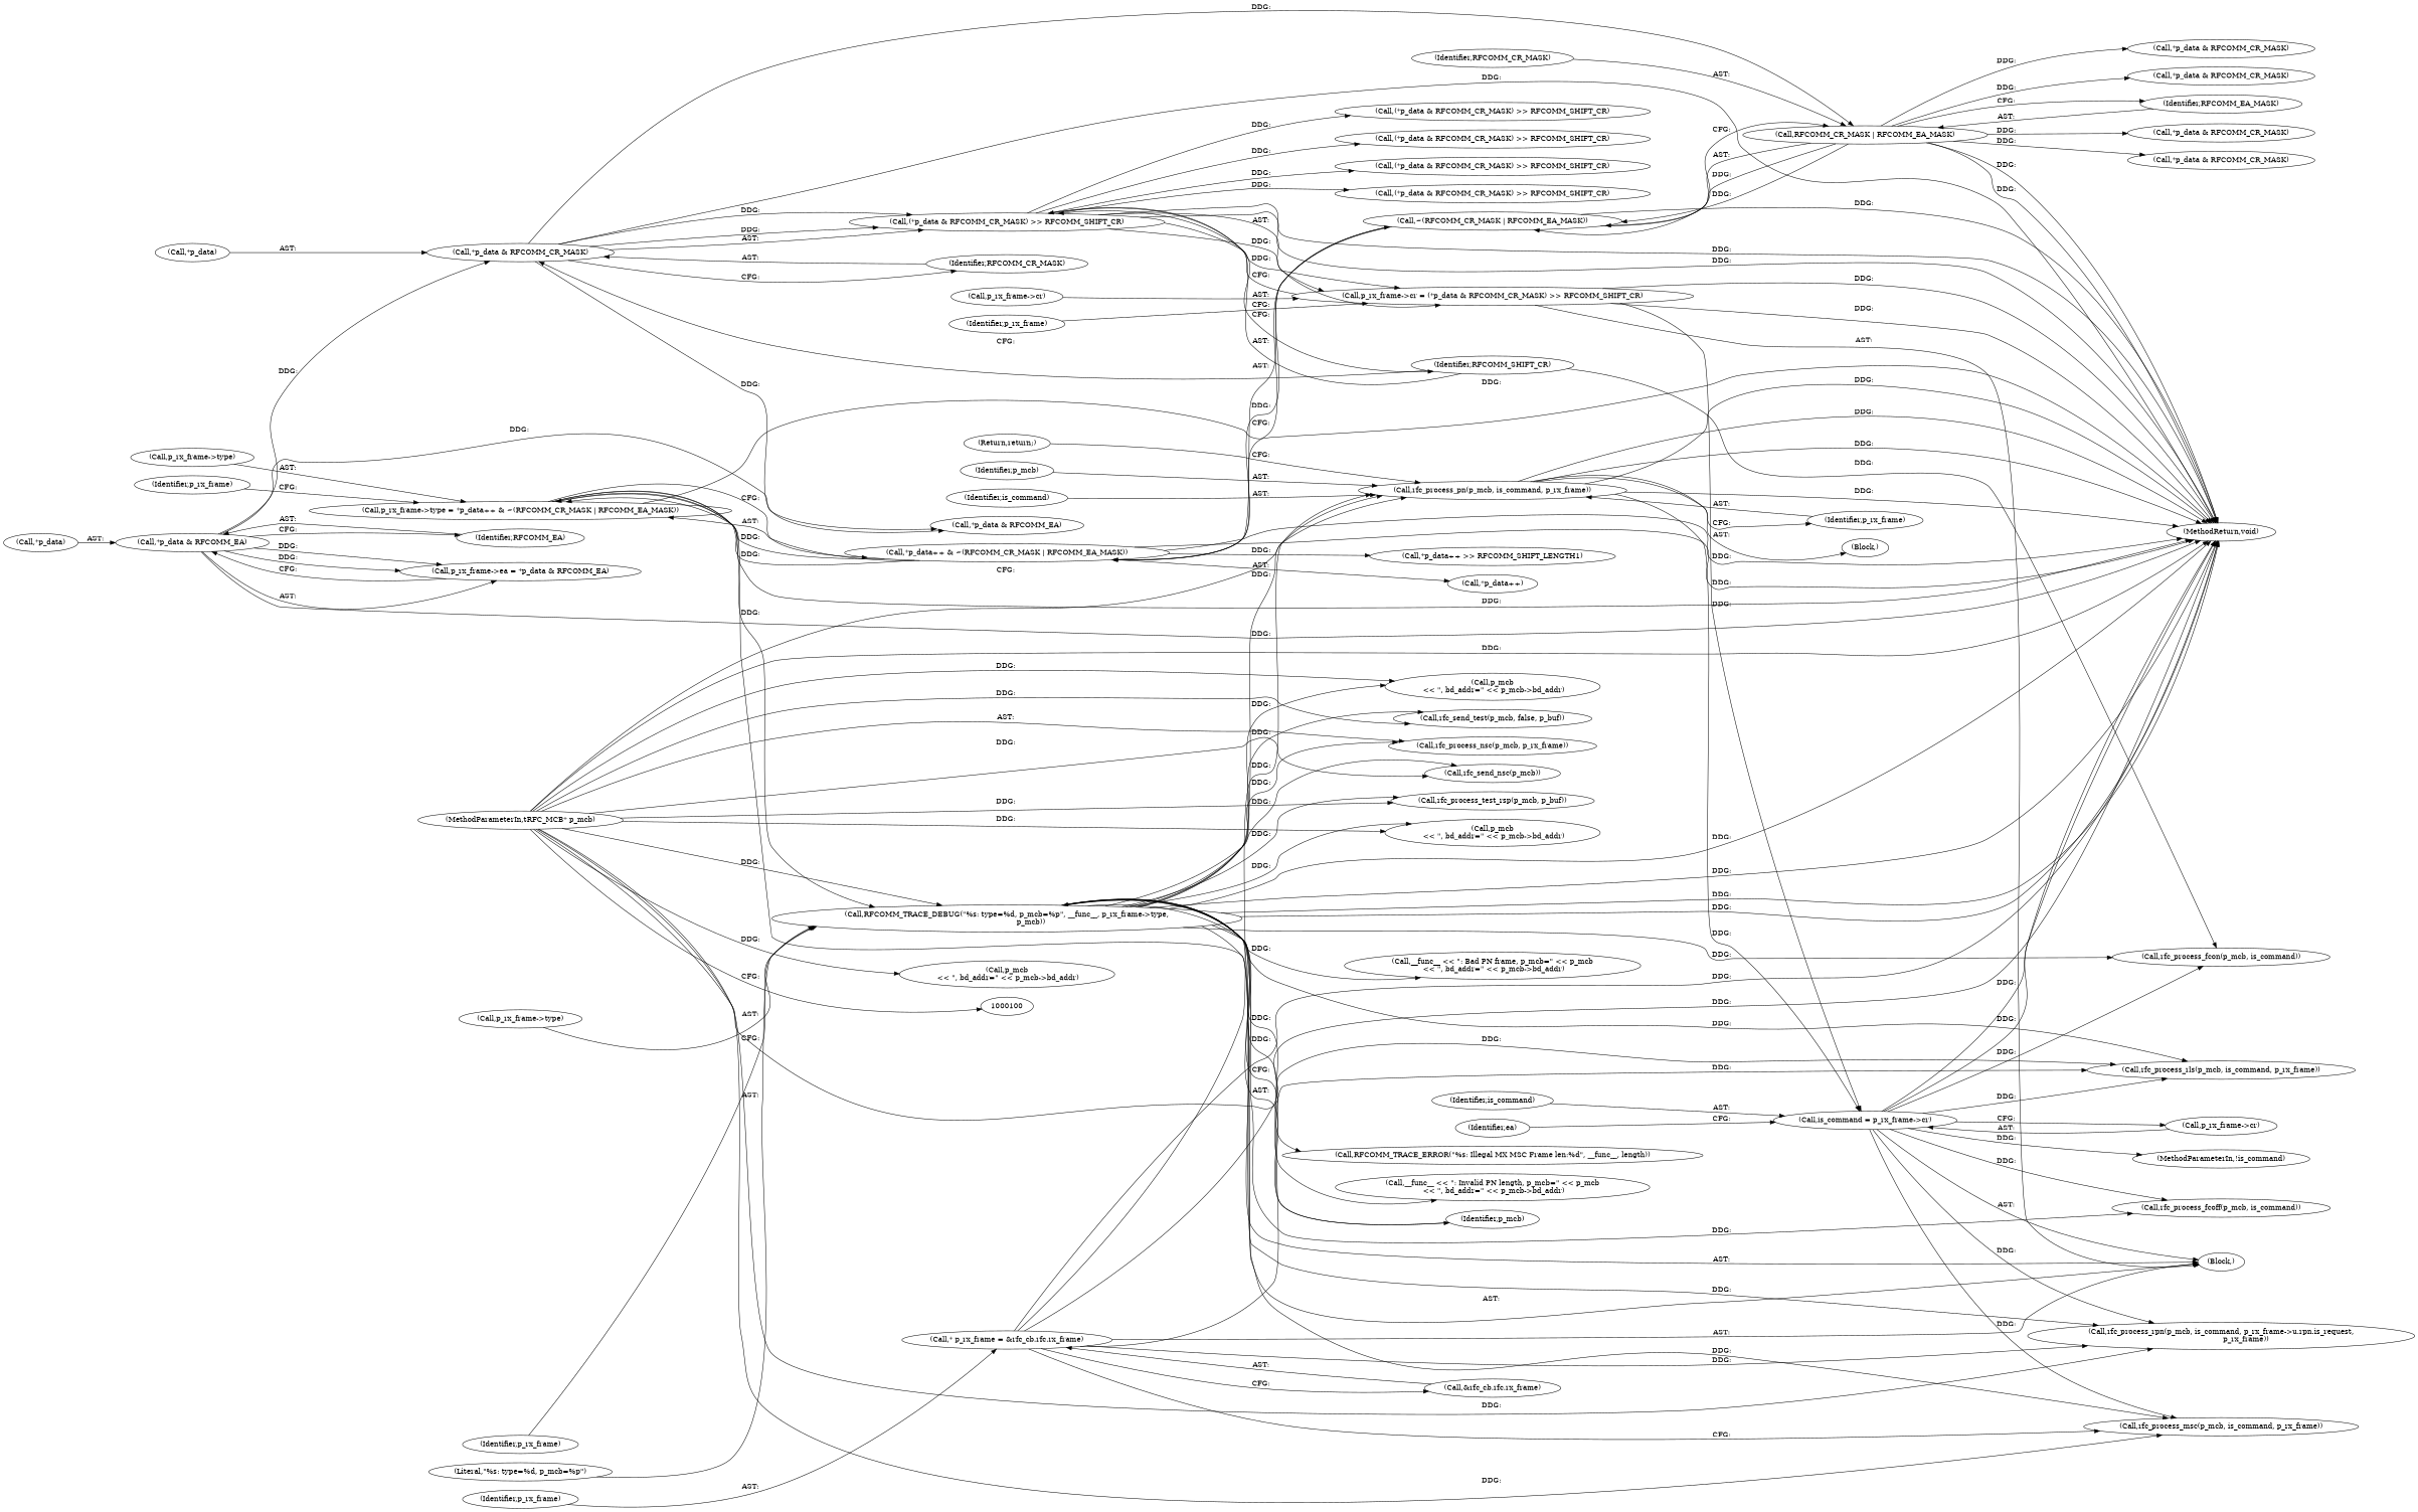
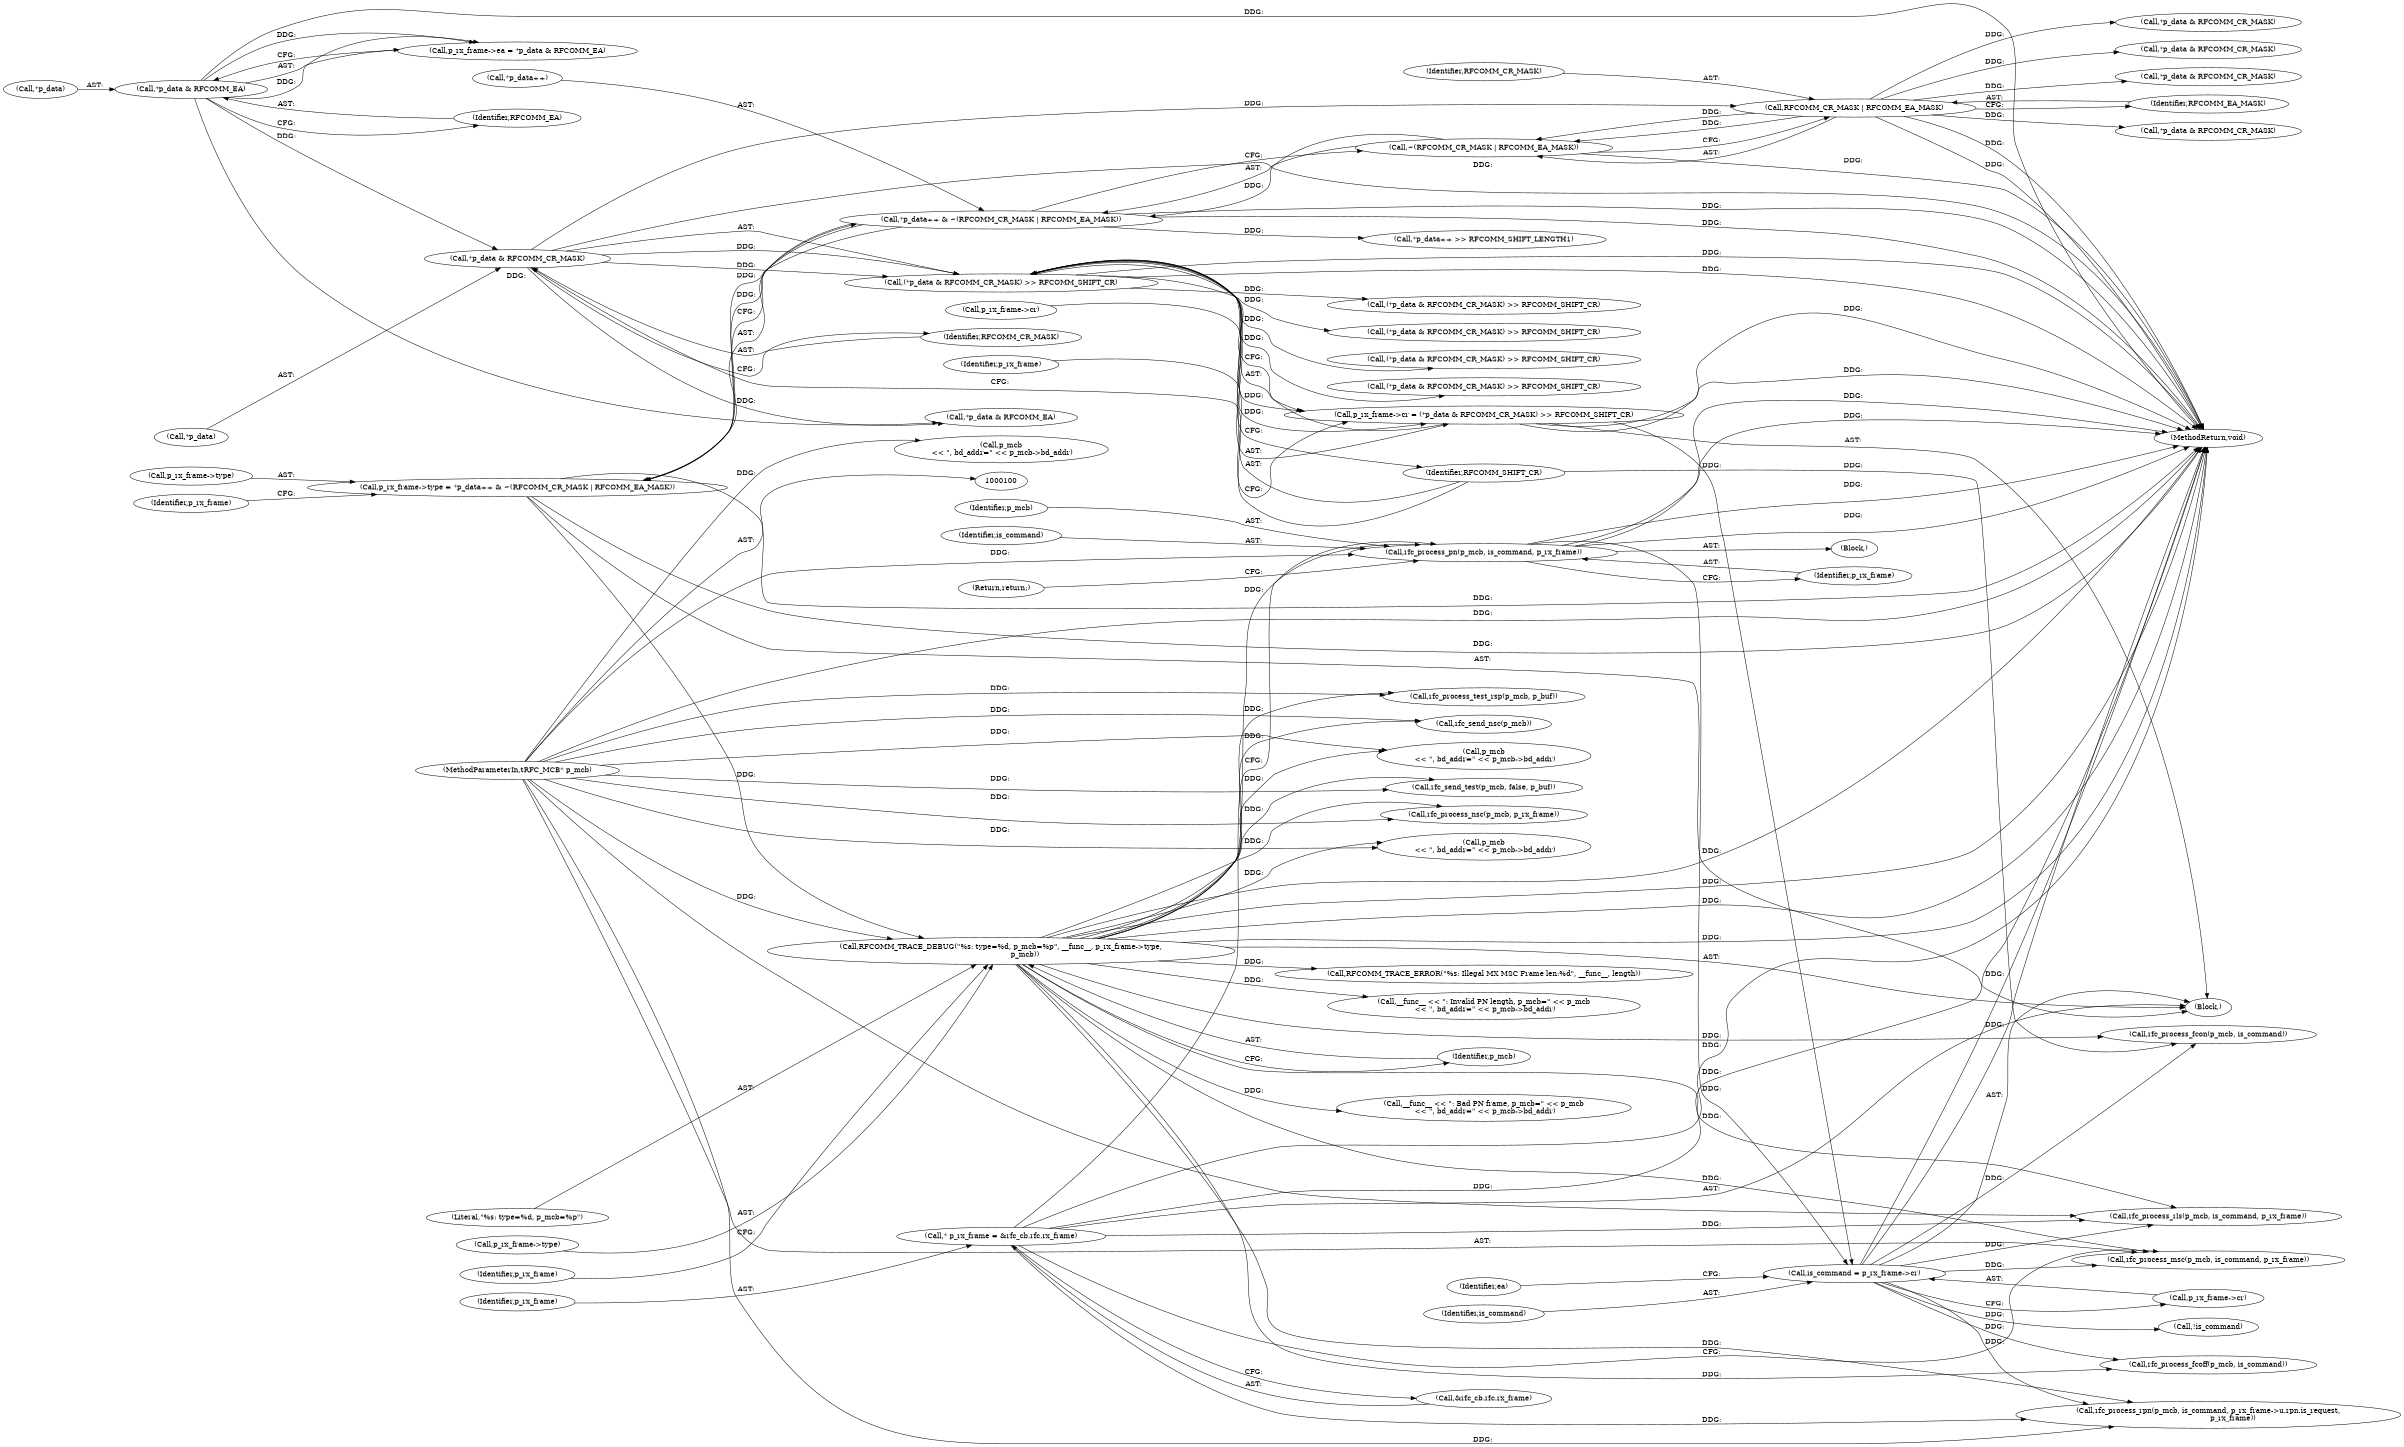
  digraph {
    rankdir=LR
    n1 [label="(Call,rfc_process_pn(p_mcb, is_command, p_rx_frame))"]
    n2 [label="(Block,)"]
    n3 [label="(MethodReturn,void)"]
    n4 [label="(Identifier,p_rx_frame)"]
    n5 [label="(Call,is_command = p_rx_frame->cr)"]
    n6 [label="(Call,RFCOMM_TRACE_DEBUG(\"%s: type=%d, p_mcb=%p\", __func__, p_rx_frame->type,\n                     p_mcb))"]
    n7 [label="(Call,rfc_process_fcon(p_mcb, is_command))"]
    n8 [label="(Call,rfc_process_msc(p_mcb, is_command, p_rx_frame))"]
    n9 [label="(Call,rfc_process_fcoff(p_mcb, is_command))"]
    n10 [label="(Call,rfc_send_nsc(p_mcb))"]
    n11 [label="(Call,rfc_process_rpn(p_mcb, is_command, p_rx_frame->u.rpn.is_request,\n                      p_rx_frame))"]
    n12 [label="(Call,p_mcb\n << \", bd_addr=\" << p_mcb->bd_addr)"]
    n13 [label="(Call,rfc_send_test(p_mcb, false, p_buf))"]
    n14 [label="(Call,__func__ << \": Bad PN frame, p_mcb=\" << p_mcb\n << \", bd_addr=\" << p_mcb->bd_addr)"]
    n15 [label="(Block,)"]
    n16 [label="(Call,rfc_process_nsc(p_mcb, p_rx_frame))"]
    n17 [label="(Call,p_mcb\n << \", bd_addr=\" << p_mcb->bd_addr)"]
    n18 [label="(Identifier,p_mcb)"]
    n19 [label="(Call,rfc_process_rls(p_mcb, is_command, p_rx_frame))"]
    n20 [label="(Call,rfc_process_test_rsp(p_mcb, p_buf))"]
    n21 [label="(Call,RFCOMM_TRACE_ERROR(\"%s: Illegal MX MSC Frame len:%d\", __func__, length))"]
    n22 [label="(Call,__func__ << \": Invalid PN length, p_mcb=\" << p_mcb\n << \", bd_addr=\" << p_mcb->bd_addr)"]
    n23 [label="(Call,p_rx_frame->type = *p_data++ & ~(RFCOMM_CR_MASK | RFCOMM_EA_MASK))"]
    n24 [label="(Call,*p_data++ & ~(RFCOMM_CR_MASK | RFCOMM_EA_MASK))"]
    n25 [label="(Call,~(RFCOMM_CR_MASK | RFCOMM_EA_MASK))"]
    n26 [label="(Call,*p_data++ >> RFCOMM_SHIFT_LENGTH1)"]
    n27 [label="(Call,RFCOMM_CR_MASK | RFCOMM_EA_MASK)"]
    n28 [label="(Identifier,RFCOMM_EA_MASK)"]
    n29 [label="(Call,*p_data & RFCOMM_CR_MASK)"]
    n30 [label="(Call,*p_data & RFCOMM_CR_MASK)"]
    n31 [label="(Call,*p_data & RFCOMM_CR_MASK)"]
    n32 [label="(Call,*p_data & RFCOMM_CR_MASK)"]
    n33 [label="(Call,*p_data & RFCOMM_CR_MASK)"]
    n34 [label="(Call,(*p_data & RFCOMM_CR_MASK) >> RFCOMM_SHIFT_CR)"]
    n35 [label="(Call,*p_data & RFCOMM_EA)"]
    n36 [label="(Identifier,RFCOMM_CR_MASK)"]
    n37 [label="(Call,p_rx_frame->cr = (*p_data & RFCOMM_CR_MASK) >> RFCOMM_SHIFT_CR)"]
    n38 [label="(Call,(*p_data & RFCOMM_CR_MASK) >> RFCOMM_SHIFT_CR)"]
    n39 [label="(Call,(*p_data & RFCOMM_CR_MASK) >> RFCOMM_SHIFT_CR)"]
    n40 [label="(Call,(*p_data & RFCOMM_CR_MASK) >> RFCOMM_SHIFT_CR)"]
    n41 [label="(Call,(*p_data & RFCOMM_CR_MASK) >> RFCOMM_SHIFT_CR)"]
    n42 [label="(Identifier,RFCOMM_SHIFT_CR)"]
    n43 [label="(Call,*p_data & RFCOMM_EA)"]
    n44 [label="(Identifier,RFCOMM_EA)"]
    n45 [label="(Call,p_rx_frame->ea = *p_data & RFCOMM_EA)"]
    n46 [label="(MethodParameterIn,tRFC_MCB* p_mcb)"]
    n47 [label="(Call,p_mcb\n << \", bd_addr=\" << p_mcb->bd_addr)"]
    1000100
    n49 [label="(Call,p_rx_frame->cr)"]
-   n50 [label="(MethodParameterIn,!is_command)"]
+   n50 [label="(Call,!is_command)"]
    n51 [label="(Call,* p_rx_frame = &rfc_cb.rfc.rx_frame)"]
    n52 [label="(Call,&rfc_cb.rfc.rx_frame)"]
    n53 [label="(Call,*p_data++)"]
    n54 [label="(Call,p_rx_frame->cr)"]
    n55 [label="(Identifier,p_rx_frame)"]
    n56 [label="(Identifier,p_mcb)"]
    n57 [label="(Identifier,ea)"]
    n58 [label="(Identifier,p_rx_frame)"]
    n59 [label="(Identifier,p_rx_frame)"]
    n60 [label="(Identifier,is_command)"]
    n61 [label="(Identifier,is_command)"]
    n62 [label="(Literal,\"%s: type=%d, p_mcb=%p\")"]
    n63 [label="(Call,p_rx_frame->type)"]
    n64 [label="(Call,p_rx_frame->type)"]
    n65 [label="(Call,*p_data)"]
    n66 [label="(Return,return;)"]
    n67 [label="(Identifier,p_rx_frame)"]
    n68 [label="(Call,*p_data)"]
    n69 [label="(Identifier,RFCOMM_CR_MASK)"]
    n1 -> n2 [label="AST: "]
    n1 -> n3 [label="DDG: "]
    n1 -> n3 [label="DDG: "]
    n1 -> n3 [label="DDG: "]
    n1 -> n3 [label="DDG: "]
    n1 -> n4 [label="CFG: "]
    n1 -> n5 [label="DDG: "]
    n4 -> n1 [label="AST: "]
    n5 -> n3 [label="DDG: "]
    n5 -> n3 [label="DDG: "]
    n5 -> n7 [label="DDG: "]
    n5 -> n8 [label="DDG: "]
    n5 -> n9 [label="DDG: "]
    n5 -> n11 [label="DDG: "]
    n5 -> n15 [label="AST: "]
    n5 -> n19 [label="DDG: "]
    n5 -> n49 [label="CFG: "]
    n5 -> n50 [label="DDG: "]
    n6 -> n1 [label="DDG: "]
    n6 -> n3 [label="DDG: "]
    n6 -> n3 [label="DDG: "]
    n6 -> n3 [label="DDG: "]
    n6 -> n3 [label="DDG: "]
    n6 -> n7 [label="DDG: "]
    n6 -> n8 [label="DDG: "]
    n6 -> n9 [label="DDG: "]
    n6 -> n10 [label="DDG: "]
    n6 -> n11 [label="DDG: "]
    n6 -> n12 [label="DDG: "]
    n6 -> n13 [label="DDG: "]
    n6 -> n14 [label="DDG: "]
    n6 -> n15 [label="AST: "]
    n6 -> n16 [label="DDG: "]
    n6 -> n17 [label="DDG: "]
    n6 -> n18 [label="CFG: "]
    n6 -> n19 [label="DDG: "]
    n6 -> n20 [label="DDG: "]
    n6 -> n21 [label="DDG: "]
    n6 -> n22 [label="DDG: "]
    n18 -> n6 [label="AST: "]
    n23 -> n3 [label="DDG: "]
    n23 -> n3 [label="DDG: "]
    n23 -> n6 [label="DDG: "]
    n23 -> n15 [label="AST: "]
    n23 -> n24 [label="CFG: "]
    n24 -> n3 [label="DDG: "]
    n24 -> n3 [label="DDG: "]
    n24 -> n23 [label="AST: "]
    n24 -> n23 [label="DDG: "]
    n24 -> n23 [label="DDG: "]
    n24 -> n25 [label="CFG: "]
    n24 -> n26 [label="DDG: "]
    n25 -> n3 [label="DDG: "]
    n25 -> n24 [label="AST: "]
    n25 -> n24 [label="DDG: "]
    n25 -> n27 [label="CFG: "]
    n27 -> n3 [label="DDG: "]
    n27 -> n3 [label="DDG: "]
    n27 -> n25 [label="AST: "]
    n27 -> n25 [label="DDG: "]
    n27 -> n25 [label="DDG: "]
    n27 -> n28 [label="CFG: "]
    n27 -> n29 [label="DDG: "]
    n27 -> n30 [label="DDG: "]
    n27 -> n31 [label="DDG: "]
    n27 -> n32 [label="DDG: "]
    n28 -> n27 [label="AST: "]
    n33 -> n3 [label="DDG: "]
    n33 -> n27 [label="DDG: "]
    n33 -> n34 [label="AST: "]
    n33 -> n34 [label="DDG: "]
    n33 -> n34 [label="DDG: "]
    n33 -> n35 [label="DDG: "]
    n33 -> n36 [label="CFG: "]
    n34 -> n3 [label="DDG: "]
    n34 -> n3 [label="DDG: "]
    n34 -> n37 [label="AST: "]
    n34 -> n37 [label="DDG: "]
    n34 -> n37 [label="DDG: "]
    n34 -> n38 [label="DDG: "]
    n34 -> n39 [label="DDG: "]
    n34 -> n40 [label="DDG: "]
    n34 -> n41 [label="DDG: "]
    n34 -> n42 [label="CFG: "]
    n36 -> n33 [label="AST: "]
    n37 -> n3 [label="DDG: "]
    n37 -> n3 [label="DDG: "]
    n37 -> n5 [label="DDG: "]
    n37 -> n15 [label="AST: "]
    n37 -> n34 [label="CFG: "]
    n42 -> n7 [label="DDG: "]
    n42 -> n33 [label="CFG: "]
    n42 -> n34 [label="AST: "]
    n43 -> n3 [label="DDG: "]
    n43 -> n33 [label="DDG: "]
    n43 -> n35 [label="DDG: "]
    n43 -> n44 [label="CFG: "]
    n43 -> n45 [label="AST: "]
    n43 -> n45 [label="DDG: "]
    n43 -> n45 [label="DDG: "]
    n44 -> n43 [label="AST: "]
    n45 -> n43 [label="CFG: "]
-   n46 -> n1 [label="CFG: "]
+   n46 -> n1 [label="DDG: "]
    n46 -> n3 [label="DDG: "]
    n46 -> n6 [label="DDG: "]
-   n46 -> n8 [label="DDG: "]
+   n46 -> n8 [label="AST: "]
    n46 -> n10 [label="DDG: "]
    n46 -> n11 [label="DDG: "]
    n46 -> n12 [label="DDG: "]
    n46 -> n13 [label="DDG: "]
-   n46 -> n16 [label="AST: "]
+   n46 -> n16 [label="DDG: "]
    n46 -> n17 [label="DDG: "]
    n46 -> n19 [label="DDG: "]
    n46 -> n20 [label="DDG: "]
    n46 -> n47 [label="DDG: "]
-   n46 -> 1000100 [label="CFG: "]
+   n46 -> 1000100 [label="AST: "]
    n49 -> n5 [label="AST: "]
-   n51 -> n1 [label="DDG: "]
+   n51 -> n1 [label="CFG: "]
    n51 -> n3 [label="DDG: "]
    n51 -> n3 [label="DDG: "]
    n51 -> n8 [label="CFG: "]
    n51 -> n11 [label="DDG: "]
    n51 -> n15 [label="AST: "]
    n51 -> n19 [label="DDG: "]
    n51 -> n52 [label="CFG: "]
    n52 -> n51 [label="AST: "]
-   n24 -> n53 [label="AST: "]
+   n53 -> n24 [label="AST: "]
    n54 -> n37 [label="AST: "]
    n55 -> n6 [label="CFG: "]
    n56 -> n1 [label="AST: "]
    n57 -> n5 [label="CFG: "]
    n58 -> n37 [label="CFG: "]
    n59 -> n51 [label="AST: "]
    n60 -> n5 [label="AST: "]
    n61 -> n1 [label="AST: "]
    n62 -> n6 [label="AST: "]
    n63 -> n6 [label="AST: "]
    n64 -> n23 [label="AST: "]
    n65 -> n43 [label="AST: "]
    n66 -> n1 [label="CFG: "]
    n67 -> n23 [label="CFG: "]
    n68 -> n33 [label="AST: "]
    n69 -> n27 [label="AST: "]
  }
